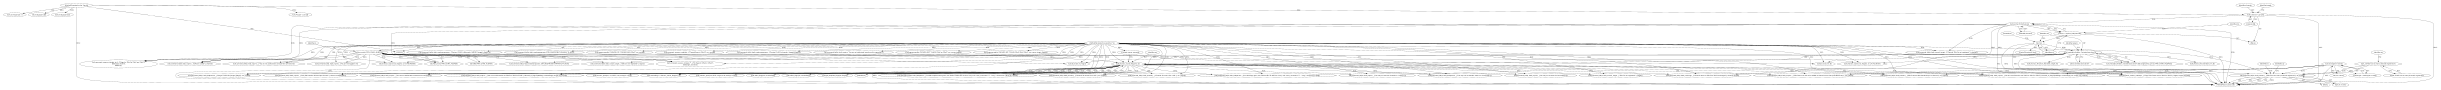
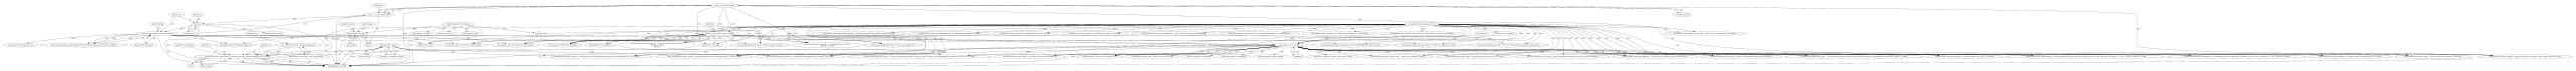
  digraph {
    fontname=Nunito
    node [fontname=Nunito]
    edge [fontname=Nunito]
    n1 [label="(Call,command_fail(si, fault_toomany, _(\"\2%s\2 has too many channels registered.\"), mt->name))"]
    n2 [label="(Block,)"]
    n3 [label="(Call,mt->name)"]
    n4 [label="(MethodReturn,static void)"]
    n5 [label="(Call,chanacs_source_flags(mc, si))"]
    n6 [label="(Call,command_fail(si, fault_badparams, _(\"Usage: FLAGS %s [target] [flags]\"), mc->name))"]
    n7 [label="(Call,allow_flags(mc, restrictflags))"]
    n8 [label="(Call,command_fail(si, fault_noprivs, _(\"You are not authorized to execute this command.\")))"]
    n9 [label="(Call,command_fail(si, fault_badparams, _(\"Invalid template name given, use /%s%s TEMPLATE %s for a list\"), ircd->uses_rcommand ? \"\" : \"msg \", chansvs.me->disp, mc->name))"]
    n10 [label="(Call,get_template_flags(mc, flagstr))"]
    n11 [label="(Call,command_fail(si, fault_toomany, _(\"Channel %s access list is full.\"), mc->name))"]
    n12 [label="(Call,command_fail(si, fault_nochange, _(\"Channel access to \2%s\2 for \2%s\2 unchanged.\"), channel, target))"]
    n13 [label="(Call,command_fail(si, fault_noprivs, _(\"You may not remove a founder's +f access.\")))"]
    n14 [label="(Identifier,si)"]
    n15 [label="(Call,command_fail(si, fault_badparams, _(\"You may not set founder status on a hostmask.\")))"]
    n16 [label="(Call,command_fail(si, fault_noprivs, _(\"You may not remove the last founder.\")))"]
    n17 [label="(Call,command_fail(si, fault_noprivs, _(\"\2%s\2 does not wish to be added to channel access lists (NEVEROP set).\"), mt->name))"]
    n18 [label="(Call,command_fail(si, fault_nosuch_target, _(\"\2%s\2 is not registered.\"), target))"]
    n19 [label="(Call,command_fail(si, fault_toomany, _(\"\2%s\2 cannot take foundership of a channel.\"), mt->name))"]
    n20 [label="(Call,command_fail(si, fault_noprivs, _(\"Only %d founders allowed per channel.\"), chansvs.maxfounders))"]
    n21 [label="(Call,chanacs_open(mc, mt, NULL, true, entity(si->smu)))"]
    n22 [label="(Call,restrictflags = chanacs_source_flags(mc, si))"]
    n23 [label="(Call,command_fail(si, fault_noprivs, _(\"You are not allowed to set \2%s\2 on \2%s\2 in \2%s\2.\"), bitmask_to_flags2(addflags, removeflags), target, mc->name))"]
    n24 [label="(Call,command_fail(si, fault_noprivs, _(\"You are not allowed to set \2%s\2 on \2%s\2 in \2%s\2.\"), bitmask_to_flags2(addflags, removeflags), mt->name, mc->name))"]
    n25 [label="(Call,chanacs_open(mc, NULL, target, true, entity(si->smu)))"]
    n26 [label="(Call,command_success_nodata(si, _(\"Flags \2%s\2 were set on \2%s\2 in \2%s\2.\"), flagstr, target, channel))"]
    n27 [label="(Call,command_fail(si, fault_toomany, _(\"Channel %s access list is full.\"), mc->name))"]
    n28 [label="(Call,command_fail(si, fault_badparams, _(\"No valid flags given, use /%s%s HELP FLAGS for a list\"), ircd->uses_rcommand ? \"\" : \"msg \", chansvs.me->disp))"]
    n29 [label="(Call,allow_flags(mc, restrictflags))"]
    n30 [label="(Call,metadata_find(mc, \"private:close:closer\"))"]
    n31 [label="(Call,do_list(si, mc, 0))"]
    n32 [label="(Call,chanacs_find_literal(mc, mt, 0))"]
    n33 [label="(Call,chanacs_source_has_flag(mc, si, CA_ACLVIEW))"]
    n34 [label="(Call,metadata_find(mc, \"private:close:closer\") && (target || !has_priv(si, PRIV_CHAN_AUSPEX)))"]
    n35 [label="(Call,do_list(si, mc, flags))"]
    n36 [label="(Call,chanacs_find_host_literal(mc, target, 0))"]
    n37 [label="(Literal,\"private:close:closer\")"]
    n38 [label="(Call,chanacs_source_has_flag(mc, si, CA_FOUNDER))"]
    n39 [label="(Call,!mc)"]
    n40 [label="(Identifier,mc)"]
    n41 [label="(ControlStructure,if (!mc))"]
    n42 [label="(Call,mc = mychan_find(channel))"]
    n43 [label="(Call,mychan_find(channel))"]
    n44 [label="(Block,)"]
    n45 [label="(Call,command_success_string(si, str1, _(\"Flags for \2%s\2 in \2%s\2 are \2%s\2.\"),\n\t\t\t\t\t\ttarget, channel,\n\t\t\t\t\t\tstr1))"]
    n46 [label="(Identifier,channel)"]
    n47 [label="(Call,command_fail(si, fault_noprivs, _(\"\2%s\2 is closed.\"), channel))"]
    n48 [label="(Call,command_fail(si, fault_nosuch_target, _(\"Channel \2%s\2 is not registered.\"), channel))"]
    n49 [label="(Call,command_success_string(si, \"\", _(\"No flags for \2%s\2 in \2%s\2.\"),\n\t\t\t\t\t\ttarget, channel))"]
    n50 [label="(Call,*channel = parv[0])"]
    n51 [label="(Call,parv[0])"]
    n52 [label="(MethodParameterIn,char *parv[])"]
    n53 [label="(Call,*flagstr = parv[2])"]
    n54 [label="(Call,strchr(parv[2], ' '))"]
    n55 [label="(Call,strdup(parv[2]))"]
-   n56 [label="(Call,sstrdup(parv[1]))"]
    1000106
    n58 [label="(Call,has_priv(si, PRIV_CHAN_AUSPEX))"]
    n59 [label="(Call,command_fail(si, fault_noprivs, _(\"You are not authorized to execute this command.\")))"]
    n60 [label="(Call,!has_priv(si, PRIV_CHAN_AUSPEX))"]
    n61 [label="(Identifier,PRIV_CHAN_AUSPEX)"]
    n62 [label="(Call,command_fail(si, fault_noprivs, _(\"You are not logged in.\")))"]
    n63 [label="(Call,command_fail(si, fault_needmoreparams, STR_INSUFFICIENT_PARAMS, \"FLAGS\"))"]
    n64 [label="(Call,command_fail(si, fault_nosuch_target, _(\"\2%s\2 is not registered.\"), target))"]
    n65 [label="(MethodParameterIn,sourceinfo_t *si)"]
    n66 [label="(Call,command_fail(si, fault_needmoreparams, _(\"Syntax: FLAGS <#channel> MODIFY [target] <flags>\")))"]
    n67 [label="(Call,command_fail(si, fault_needmoreparams, STR_INSUFFICIENT_PARAMS, \"FLAGS\"))"]
    n68 [label="(Call,logcommand(si, CMDLOG_DO, \"CLEAR:FLAGS: \2%s\2\", mc->name))"]
    n69 [label="(Call,command_success_nodata(si, _(\"Cleared flags in \2%s\2.\"), mc->name))"]
    n70 [label="(Call,command_fail(si, fault_needmoreparams, _(\"Syntax: FLAGS <channel> [target] [flags]\")))"]
    n71 [label="(Call,command_fail(si, fault_noprivs, \"You are not authorized to perform this operation.\"))"]
    n72 [label="(Call,logcommand(si, CMDLOG_GET, \"FLAGS: \2%s\2 on \2%s\2\", mc->name, target))"]
    n73 [label="(Call,logcommand(si, CMDLOG_SET, \"FLAGS: \2%s\2 \2%s\2 \2%s\2\", mc->name, target, flagstr))"]
    n74 [label="(Call,get_source_name(si))"]
    n75 [label="(Call,_(\"\2%s\2 has too many channels registered.\"))"]
    n76 [label="(Literal,\"\2%s\2 has too many channels registered.\")"]
    n77 [label="(Call,sstrdup(mt->name))"]
    n78 [label="(Call,mt->name)"]
    n79 [label="(Call,target = sstrdup(mt->name))"]
    n80 [label="(Identifier,si)"]
    n81 [label="(Identifier,mc)"]
    n82 [label="(Identifier,mc)"]
+   n83 [label="(Identifier,fault_toomany)"]
    n84 [label="(Identifier,channel)"]
    n85 [label="(Identifier,target)"]
    n86 [label="(Identifier,si)"]
    n87 [label="(Identifier,ca)"]
    n88 [label="(Identifier,target)"]
    n89 [label="(Identifier,mc)"]
    n90 [label="(Identifier,mt)"]
    n91 [label="(Identifier,si)"]
    n1 -> n2 [label="AST: "]
    n1 -> n3 [label="CFG: "]
    n1 -> n4 [label="DDG: "]
    n1 -> n4 [label="DDG: "]
    n1 -> n4 [label="DDG: "]
    n1 -> n4 [label="DDG: "]
    n1 -> n4 [label="DDG: "]
    n3 -> n1 [label="AST: "]
    n5 -> n1 [label="DDG: "]
    n5 -> n4 [label="DDG: "]
    n5 -> n6 [label="DDG: "]
    n5 -> n7 [label="DDG: "]
    n5 -> n8 [label="DDG: "]
    n5 -> n9 [label="DDG: "]
    n5 -> n10 [label="DDG: "]
    n5 -> n11 [label="DDG: "]
    n5 -> n12 [label="DDG: "]
    n5 -> n13 [label="DDG: "]
    n5 -> n14 [label="CFG: "]
    n5 -> n15 [label="DDG: "]
    n5 -> n16 [label="DDG: "]
    n5 -> n17 [label="DDG: "]
    n5 -> n18 [label="DDG: "]
    n5 -> n19 [label="DDG: "]
    n5 -> n20 [label="DDG: "]
    n5 -> n21 [label="DDG: "]
    n5 -> n22 [label="AST: "]
    n5 -> n22 [label="DDG: "]
    n5 -> n22 [label="DDG: "]
    n5 -> n23 [label="DDG: "]
    n5 -> n24 [label="DDG: "]
    n5 -> n25 [label="DDG: "]
    n5 -> n26 [label="DDG: "]
    n5 -> n27 [label="DDG: "]
    n5 -> n28 [label="DDG: "]
    n5 -> n29 [label="DDG: "]
    n14 -> n5 [label="AST: "]
    n30 -> n4 [label="DDG: "]
    n30 -> n5 [label="DDG: "]
    n30 -> n31 [label="DDG: "]
    n30 -> n32 [label="DDG: "]
    n30 -> n33 [label="DDG: "]
    n30 -> n34 [label="AST: "]
    n30 -> n34 [label="DDG: "]
    n30 -> n34 [label="DDG: "]
    n30 -> n35 [label="DDG: "]
    n30 -> n36 [label="DDG: "]
    n30 -> n37 [label="CFG: "]
    n30 -> n38 [label="DDG: "]
    n34 -> n30 [label="CFG: "]
    n37 -> n30 [label="AST: "]
    n39 -> n4 [label="DDG: "]
    n39 -> n4 [label="DDG: "]
    n39 -> n30 [label="DDG: "]
    n39 -> n40 [label="CFG: "]
    n39 -> n41 [label="AST: "]
    n40 -> n39 [label="AST: "]
    n40 -> n42 [label="CFG: "]
    n42 -> n4 [label="DDG: "]
    n42 -> n39 [label="DDG: "]
    n42 -> n43 [label="CFG: "]
    n42 -> n44 [label="AST: "]
    n43 -> n4 [label="DDG: "]
    n43 -> n12 [label="DDG: "]
    n43 -> n26 [label="DDG: "]
    n43 -> n42 [label="AST: "]
    n43 -> n42 [label="DDG: "]
    n43 -> n45 [label="DDG: "]
    n43 -> n46 [label="CFG: "]
    n43 -> n47 [label="DDG: "]
    n43 -> n48 [label="DDG: "]
    n43 -> n49 [label="DDG: "]
    n46 -> n43 [label="AST: "]
    n50 -> n4 [label="DDG: "]
    n50 -> n4 [label="DDG: "]
-   n50 -> n43 [label="DDG: "]
+   n50 -> n36 [label="DDG: "]
    n50 -> n44 [label="AST: "]
    n50 -> n51 [label="CFG: "]
    n51 -> n50 [label="AST: "]
    n52 -> n4 [label="DDG: "]
    n52 -> n50 [label="DDG: "]
    n52 -> n53 [label="DDG: "]
    n52 -> n54 [label="DDG: "]
    n52 -> n55 [label="DDG: "]
-   n52 -> n56 [label="DDG: "]
    n52 -> 1000106 [label="AST: "]
    n58 -> n4 [label="DDG: "]
    n58 -> n5 [label="DDG: "]
    n58 -> n31 [label="DDG: "]
    n58 -> n33 [label="DDG: "]
    n58 -> n35 [label="DDG: "]
    n58 -> n38 [label="DDG: "]
    n58 -> n45 [label="DDG: "]
    n58 -> n47 [label="DDG: "]
    n58 -> n49 [label="DDG: "]
    n58 -> n59 [label="DDG: "]
    n58 -> n60 [label="AST: "]
    n58 -> n60 [label="DDG: "]
    n58 -> n60 [label="DDG: "]
    n58 -> n61 [label="CFG: "]
    n58 -> n62 [label="DDG: "]
    n58 -> n63 [label="DDG: "]
    n58 -> n64 [label="DDG: "]
    n60 -> n58 [label="CFG: "]
    n61 -> n58 [label="AST: "]
    n65 -> n1 [label="DDG: "]
    n65 -> n4 [label="DDG: "]
    n65 -> n5 [label="DDG: "]
    n65 -> n6 [label="DDG: "]
    n65 -> n8 [label="DDG: "]
    n65 -> n9 [label="DDG: "]
    n65 -> n11 [label="DDG: "]
    n65 -> n12 [label="DDG: "]
    n65 -> n13 [label="DDG: "]
    n65 -> n15 [label="DDG: "]
    n65 -> n16 [label="DDG: "]
    n65 -> n17 [label="DDG: "]
    n65 -> n18 [label="DDG: "]
    n65 -> n19 [label="DDG: "]
    n65 -> n20 [label="DDG: "]
    n65 -> n23 [label="DDG: "]
    n65 -> n24 [label="DDG: "]
    n65 -> n26 [label="DDG: "]
    n65 -> n27 [label="DDG: "]
    n65 -> n28 [label="DDG: "]
    n65 -> n31 [label="DDG: "]
    n65 -> n33 [label="DDG: "]
    n65 -> n35 [label="DDG: "]
    n65 -> n38 [label="DDG: "]
    n65 -> n45 [label="DDG: "]
    n65 -> n47 [label="DDG: "]
    n65 -> n48 [label="DDG: "]
    n65 -> n49 [label="DDG: "]
    n65 -> 1000106 [label="AST: "]
    n65 -> n58 [label="DDG: "]
    n65 -> n59 [label="DDG: "]
    n65 -> n62 [label="DDG: "]
    n65 -> n63 [label="DDG: "]
    n65 -> n64 [label="DDG: "]
    n65 -> n66 [label="DDG: "]
    n65 -> n67 [label="DDG: "]
    n65 -> n68 [label="DDG: "]
    n65 -> n69 [label="DDG: "]
    n65 -> n70 [label="DDG: "]
    n65 -> n71 [label="DDG: "]
    n65 -> n72 [label="DDG: "]
    n65 -> n73 [label="DDG: "]
    n65 -> n74 [label="DDG: "]
    n74 -> n5 [label="CFG: "]
    n75 -> n1 [label="AST: "]
    n75 -> n1 [label="DDG: "]
    n75 -> n76 [label="CFG: "]
    n76 -> n75 [label="AST: "]
    n77 -> n1 [label="DDG: "]
    n77 -> n4 [label="DDG: "]
    n77 -> n17 [label="DDG: "]
    n77 -> n19 [label="DDG: "]
    n77 -> n24 [label="DDG: "]
    n77 -> n78 [label="CFG: "]
    n77 -> n79 [label="AST: "]
    n77 -> n79 [label="DDG: "]
    n78 -> n77 [label="AST: "]
    n79 -> n77 [label="AST: "]
    n80 -> n39 [label="CFG: "]
    n81 -> n30 [label="AST: "]
    n81 -> n39 [label="CFG: "]
    n82 -> n5 [label="AST: "]
+   n83 -> n1 [label="AST: "]
    n84 -> n50 [label="AST: "]
    n85 -> n50 [label="CFG: "]
    n86 -> n1 [label="AST: "]
    n87 -> n1 [label="CFG: "]
    n88 -> n30 [label="CFG: "]
    n89 -> n42 [label="AST: "]
    n90 -> n75 [label="CFG: "]
    n91 -> n58 [label="AST: "]
  }
